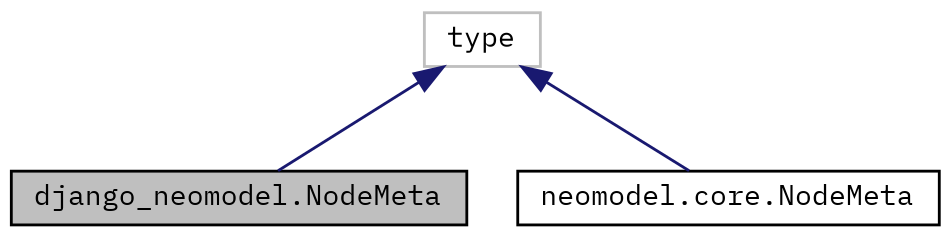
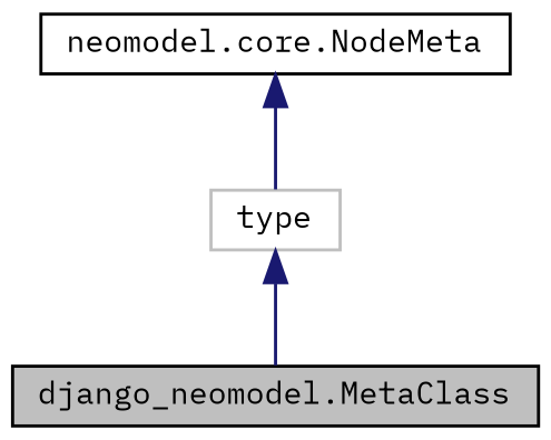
  digraph {
    fontname="IBM Plex Mono"
    node [color=black fillcolor=white fontname="IBM Plex Mono" fontsize=10 shape=record style=filled]
    edge [color=midnightblue dir=back fontname="IBM Plex Mono" fontsize=10 labelfontname=Helvetica labelfontsize=10 style=solid]
-   n1 [fillcolor=grey75 fontcolor=black height=0.2 label="django_neomodel.NodeMeta" width=0.4]
+   n1 [fillcolor=grey75 fontcolor=black height=0.2 label="django_neomodel.MetaClass" width=0.4]
    n2 [height=0.2 label="neomodel.core.NodeMeta" width=0.4]
    n3 [color=grey75 height=0.2 label=type width=0.4]
    n3 -> n1
-   n3 -> n2
+   n2 -> n3
  }
